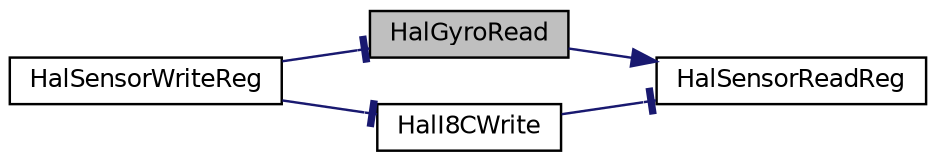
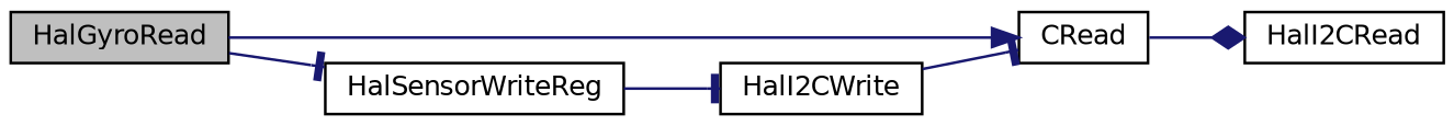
  digraph {
    rankdir=LR
    node [color=black fillcolor=white fontname=Helvetica fontsize=10 shape=record style=filled]
    edge [arrowhead=tee color=midnightblue fontname=Helvetica fontsize=10 labelfontname=Helvetica labelfontsize=10 style=solid]
    n1 [fillcolor=grey75 fontcolor=black height=0.2 label=HalGyroRead width=0.4]
-   n2 [height=0.2 label=HalSensorReadReg width=0.4]
+   n2 [height=0.2 label=CRead width=0.4]
    n3 [height=0.2 label=HalSensorWriteReg width=0.4]
-   n5 [height=0.2 label=HalI8CWrite width=0.4]
+   n4 [height=0.2 label=HalI2CRead width=0.4]
+   n5 [height=0.2 label=HalI2CWrite width=0.4]
    n1 -> n2 [arrowhead=normal]
-   n3 -> n1
+   n1 -> n3
+   n2 -> n4 [arrowhead=diamond]
    n3 -> n5
    n5 -> n2
  }
